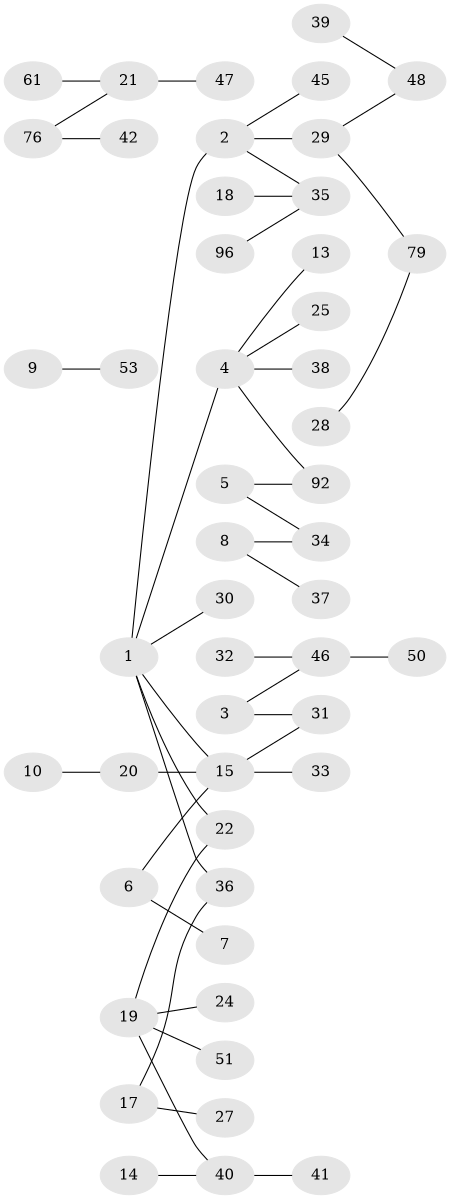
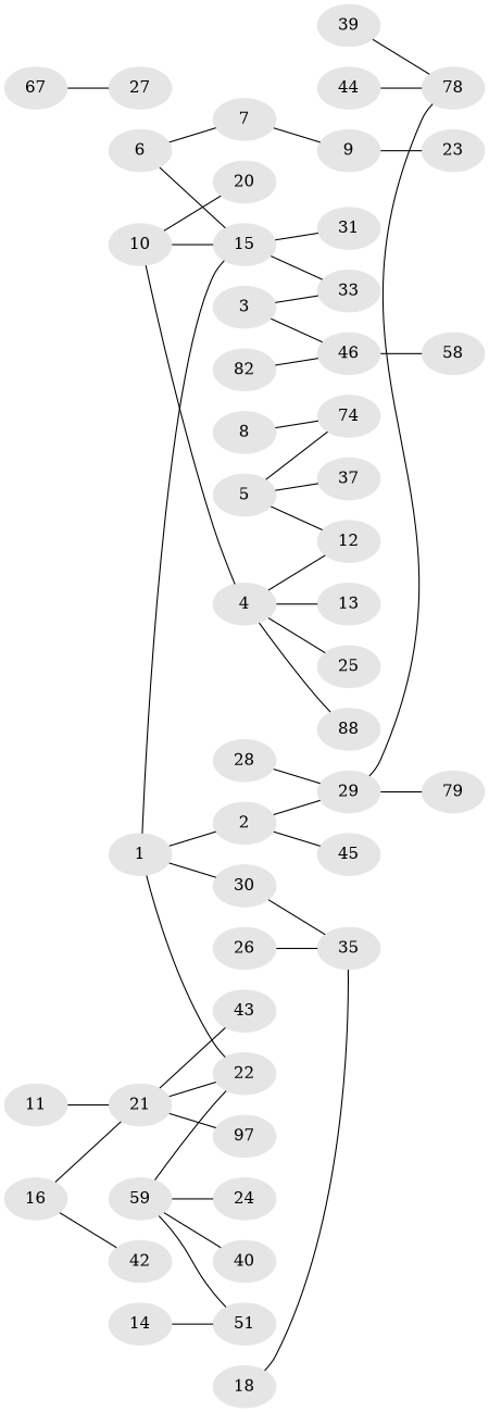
  graph {
    rankdir=LR
    node [color=gray90 style=filled]
    edge [weight=1.0]
    1
    2
    4
    15
    22
    30
-   36
    29
    35
    45
-   12 [label=92]
+   12
    13
    25
-   38
+   38 [label=88]
    33
    31
-   48
+   48 [label=78]
    n18 [label=79]
    3
    46
-   50
+   50 [label=58]
    5
-   34
+   34 [label=74]
    6
    7
    9
-   23 [label=53]
+   23
    8
    37
    10
    20
-   11 [label=61]
+   11
    21
-   47
+   43
+   47 [label=97]
    14
    51
-   16 [label=76]
+   16
    42
-   17
+   17 [label=67]
    27
    18
-   19
+   19 [label=59]
    24
    40
-   41
-   26 [label=96]
+   26
    28
-   32
+   32 [label=82]
    39
+   44
    1 -- 2
-   1 -- 4
+   10 -- 4
    1 -- 15
    1 -- 22
    1 -- 30
-   1 -- 36
    2 -- 29
-   2 -- 35
+   30 -- 35
    2 -- 45
    4 -- 12
    4 -- 13
    4 -- 25
    4 -- 38
    15 -- 33
    15 -- 31
    29 -- 48
    29 -- n18
-   3 -- 31
+   3 -- 33
    3 -- 46
    46 -- 50
    5 -- 12
    5 -- 34
    6 -- 15
    6 -- 7
+   7 -- 9
    9 -- 23
    8 -- 34
-   8 -- 37
-   20 -- 15
+   5 -- 37
+   10 -- 15
    10 -- 20
    11 -- 21
+   21 -- 22
+   21 -- 43
    21 -- 47
-   14 -- 40
+   14 -- 51
    16 -- 21
    16 -- 42
-   17 -- 36
    17 -- 27
    18 -- 35
    19 -- 22
    19 -- 51
    19 -- 24
    19 -- 40
-   40 -- 41
    26 -- 35
-   28 -- n18
+   28 -- 29
    32 -- 46
    39 -- 48
+   44 -- 48
  }
